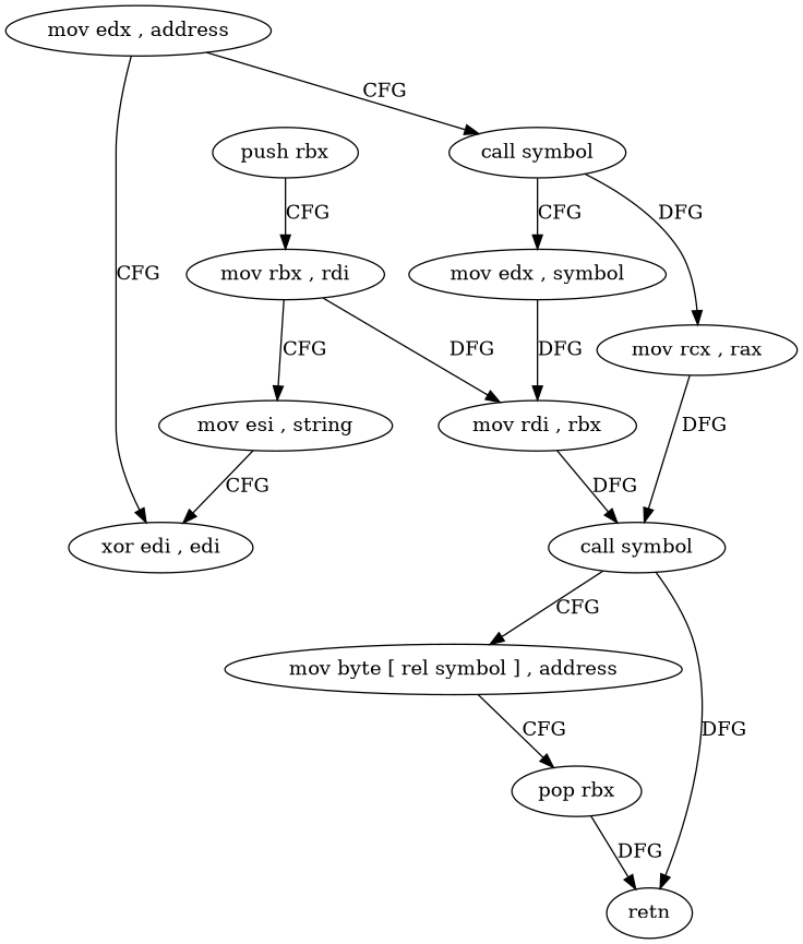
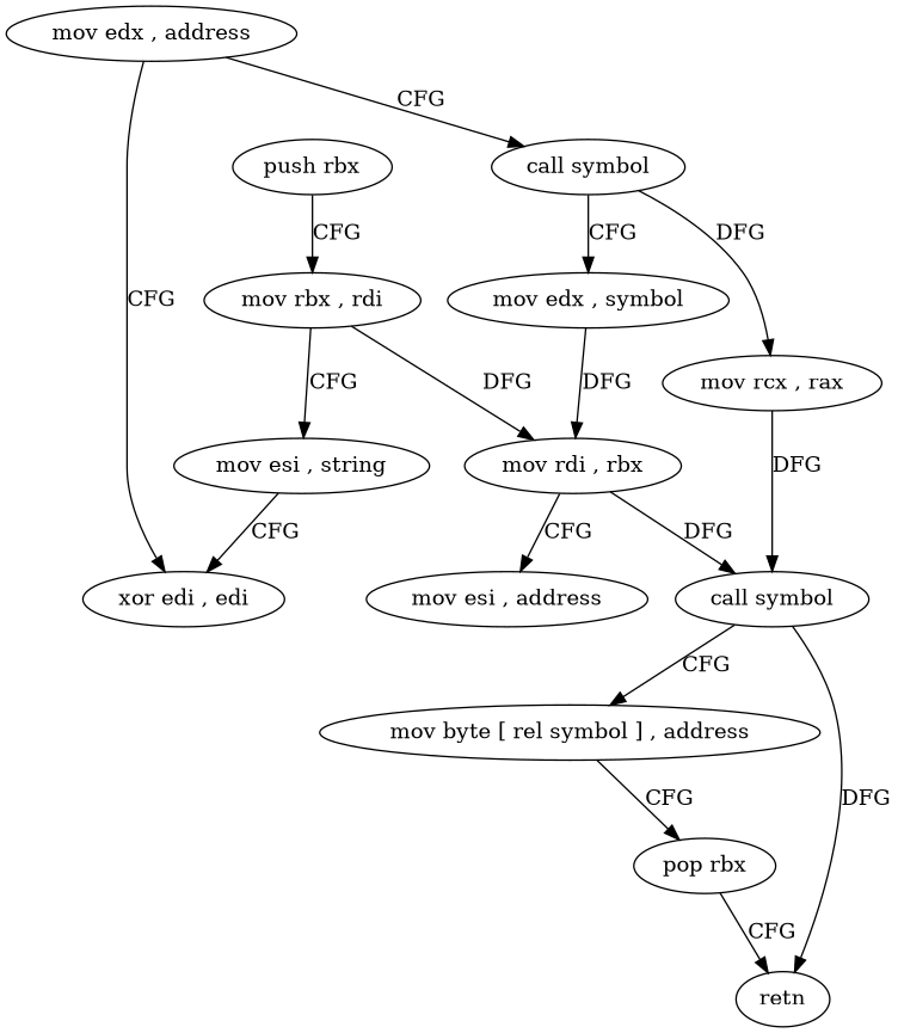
  digraph {
    n1 [label="push rbx"]
    n2 [label="mov rbx , rdi"]
    n3 [label="mov esi , string"]
    n4 [label="mov rdi , rbx"]
    n5 [label="xor edi , edi"]
+   n6 [label="mov esi , address"]
    n7 [label="call symbol"]
    n8 [label="mov edx , address"]
    n9 [label="call symbol"]
    n10 [label="mov edx , symbol"]
    n11 [label="mov rcx , rax"]
    n12 [label="mov byte [ rel symbol ] , address"]
    n13 [label=retn]
    n14 [label="pop rbx"]
    n1 -> n2 [label=CFG]
    n2 -> n3 [label=CFG]
    n2 -> n4 [label=DFG]
    n3 -> n5 [label=CFG]
+   n4 -> n6 [label=CFG]
    n4 -> n7 [label=DFG]
    n7 -> n12 [label=CFG]
    n7 -> n13 [label=DFG]
    n8 -> n5 [label=CFG]
    n8 -> n9 [label=CFG]
    n9 -> n10 [label=CFG]
    n9 -> n11 [label=DFG]
    n10 -> n4 [label=DFG]
    n11 -> n7 [label=DFG]
    n12 -> n14 [label=CFG]
-   n14 -> n13 [label=DFG]
+   n14 -> n13 [label=CFG]
  }
